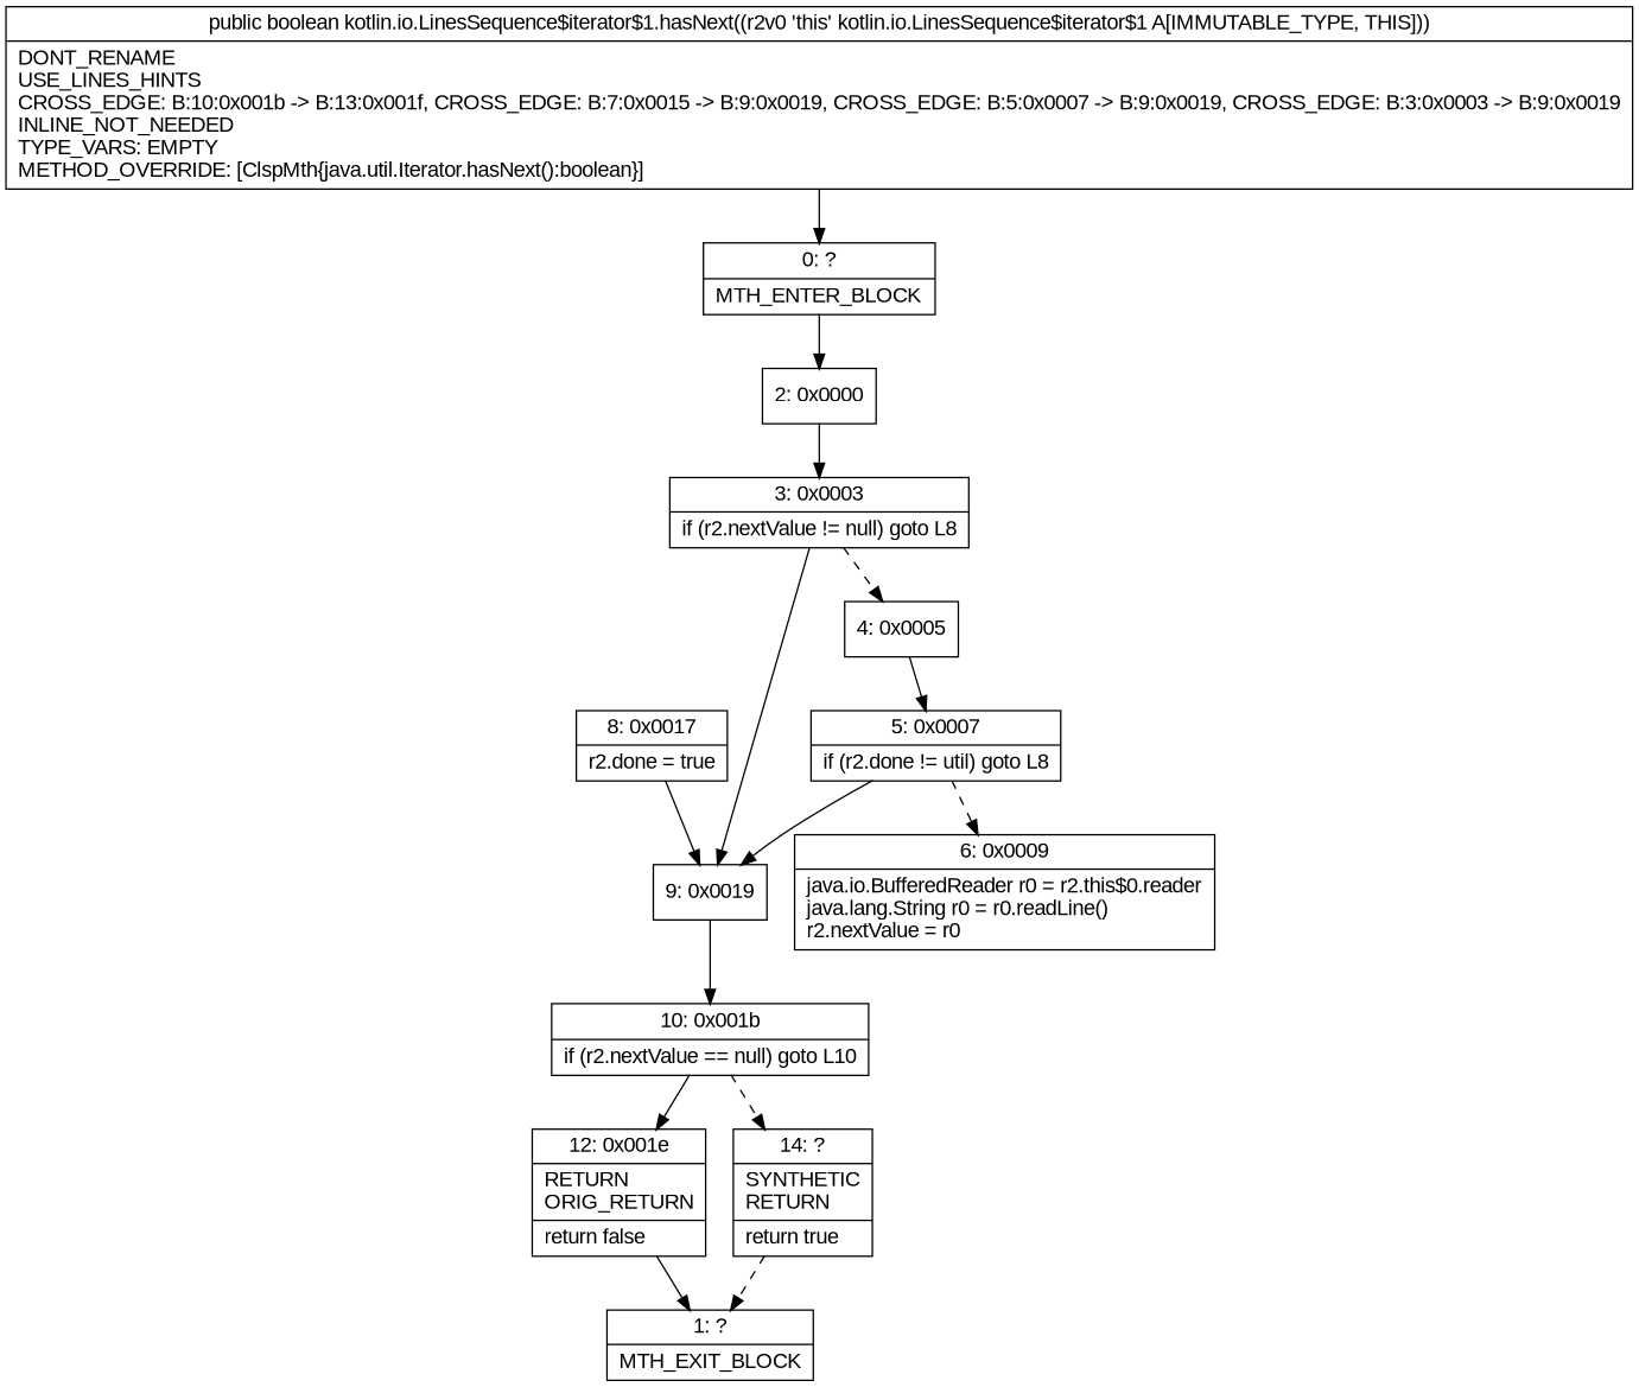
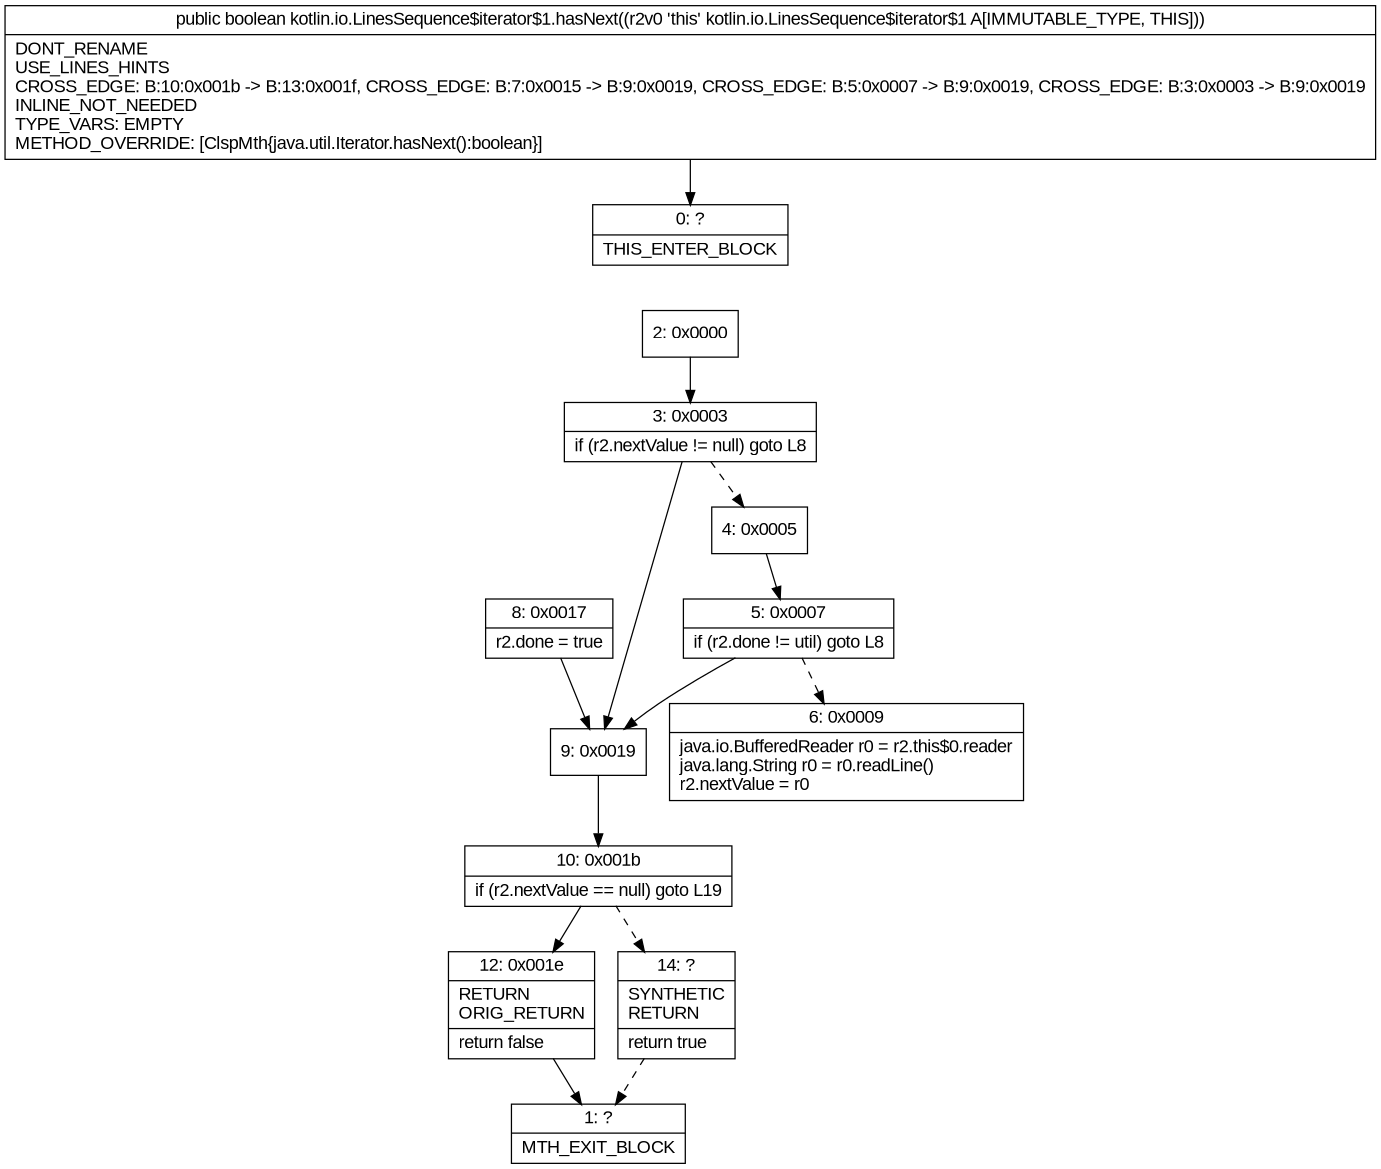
  digraph {
    fontname="Liberation Sans"
    node [fontname="Liberation Sans" shape=record]
    edge [fontname="Liberation Sans"]
-   n1 [label="{0\:\ ?|MTH_ENTER_BLOCK\l}"]
+   n1 [label="{0\:\ ?|THIS_ENTER_BLOCK\l}"]
    n2 [label="{2\:\ 0x0000}"]
    n3 [label="{3\:\ 0x0003|if (r2.nextValue != null) goto L8\l}"]
    n4 [label="{4\:\ 0x0005}"]
    n5 [label="{9\:\ 0x0019}"]
    n6 [label="{5\:\ 0x0007|if (r2.done != util) goto L8\l}"]
-   n7 [label="{10\:\ 0x001b|if (r2.nextValue == null) goto L10\l}"]
+   n7 [label="{10\:\ 0x001b|if (r2.nextValue == null) goto L19\l}"]
    n8 [label="{6\:\ 0x0009|java.io.BufferedReader r0 = r2.this$0.reader\ljava.lang.String r0 = r0.readLine()\lr2.nextValue = r0\l}"]
    n9 [label="{8\:\ 0x0017|r2.done = true\l}"]
    n10 [label="{12\:\ 0x001e|RETURN\lORIG_RETURN\l|return false\l}"]
    n11 [label="{14\:\ ?|SYNTHETIC\lRETURN\l|return true\l}"]
    n12 [label="{1\:\ ?|MTH_EXIT_BLOCK\l}"]
    n13 [label="{public boolean kotlin.io.LinesSequence$iterator$1.hasNext((r2v0 'this' kotlin.io.LinesSequence$iterator$1 A[IMMUTABLE_TYPE, THIS]))  | DONT_RENAME\lUSE_LINES_HINTS\lCROSS_EDGE: B:10:0x001b \-\> B:13:0x001f, CROSS_EDGE: B:7:0x0015 \-\> B:9:0x0019, CROSS_EDGE: B:5:0x0007 \-\> B:9:0x0019, CROSS_EDGE: B:3:0x0003 \-\> B:9:0x0019\lINLINE_NOT_NEEDED\lTYPE_VARS: EMPTY\lMETHOD_OVERRIDE: [ClspMth\{java.util.Iterator.hasNext():boolean\}]\l}"]
-   n1 -> n2
    n2 -> n3
    n3 -> n4 [style=dashed]
    n3 -> n5
    n4 -> n6
    n5 -> n7
    n6 -> n5
    n6 -> n8 [style=dashed]
    n7 -> n10
    n7 -> n11 [style=dashed]
    n9 -> n5
    n10 -> n12
    n11 -> n12 [style=dashed]
    n13 -> n1
  }
